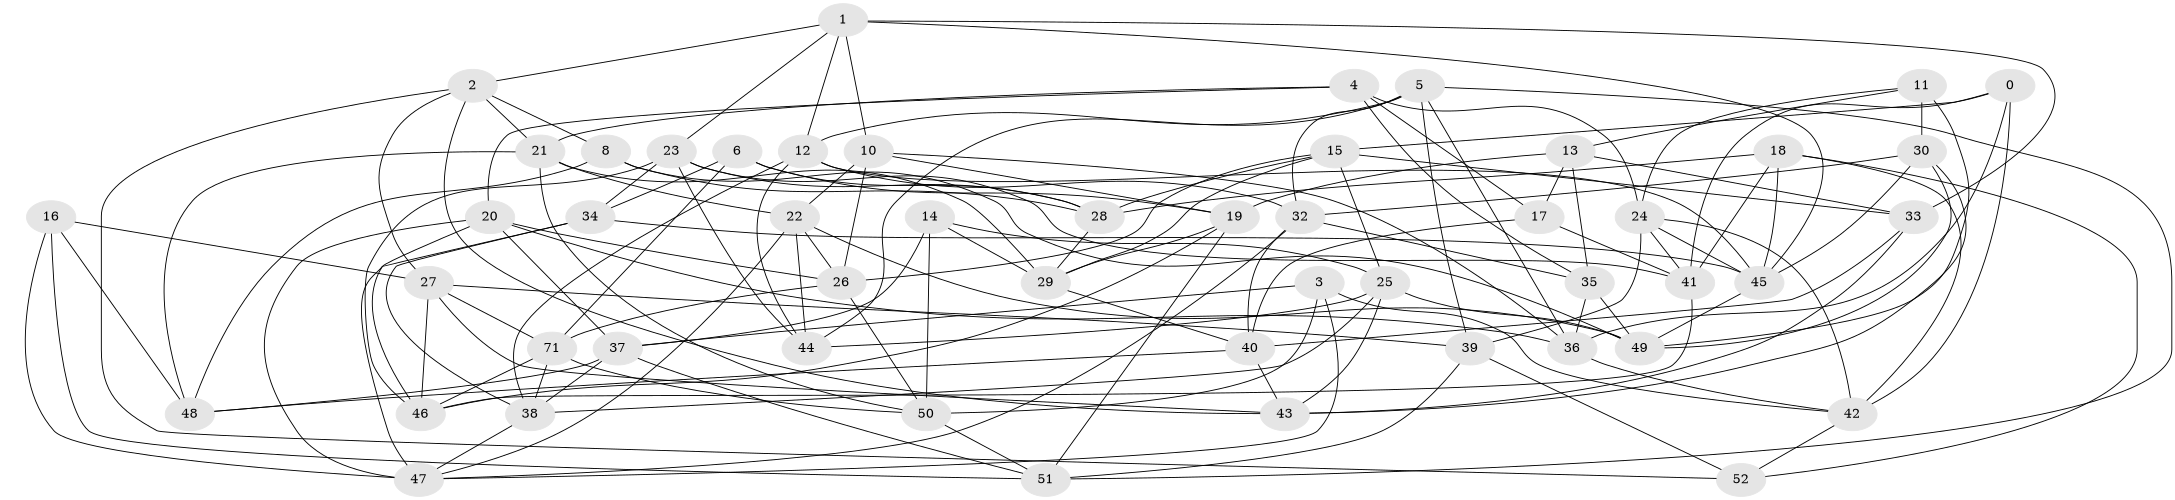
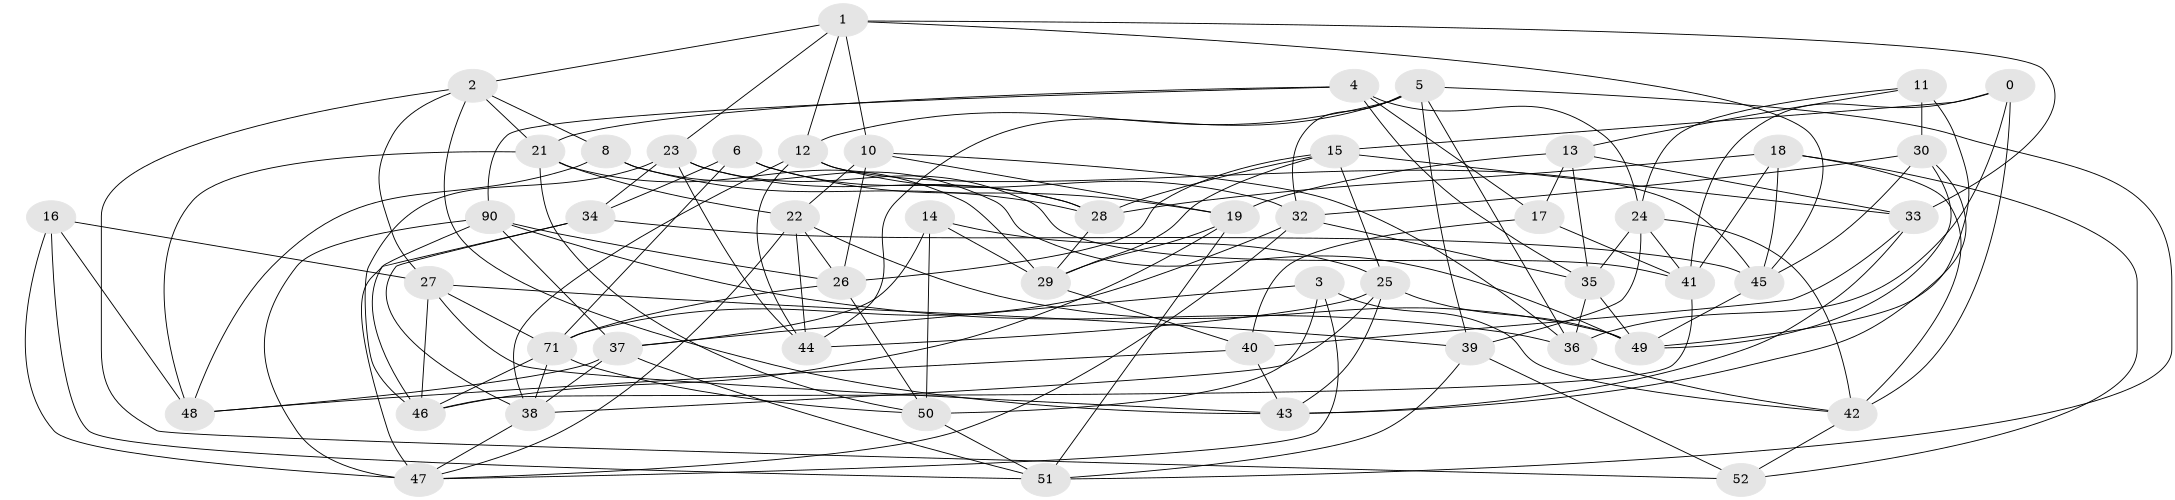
  graph {
    node [color=gray90 style=filled]
    edge [weight=1.0]
    1
    2
    10
    12
    23
    33
    45
    8
    21
    27
    43
    52
    36
    19
    22
    26
    32
    44
    38
    28
    34
    46
    41
    40
    49
    48
    50
    29
    39
    n30 [label=71]
    3
    37
    42
    47
    51
    4
    17
-   20
+   20 [label=90]
    24
    35
    5
    6
    n43 [label=0]
    15
    25
    11
    13
    30
    14
    16
    18
    1 -- 2
    1 -- 10
    1 -- 12
    1 -- 23
    1 -- 33
    1 -- 45
    2 -- 8
    2 -- 21
    2 -- 27
    2 -- 43
    2 -- 52
    10 -- 36
    10 -- 19
    10 -- 22
    10 -- 26
    12 -- 45
    12 -- 32
    12 -- 44
    12 -- 38
    23 -- 44
    23 -- 28
    23 -- 34
    23 -- 46
    23 -- 41
    33 -- 43
    33 -- 40
    45 -- 49
    8 -- 28
    8 -- 49
    8 -- 48
    21 -- 22
    21 -- 48
    21 -- 50
    21 -- 29 [weight=2.0]
    27 -- 43
    27 -- 46
    27 -- 39
    27 -- n30
    36 -- 42
    19 -- 46
    19 -- 29
    19 -- 51
    22 -- 26
    22 -- 44
    22 -- 49
    22 -- 47
    26 -- 50
    26 -- n30
-   32 -- 40
+   32 -- n30
    32 -- 47
    32 -- 35
    38 -- 47
    28 -- 29
    34 -- 45
    34 -- 38
    34 -- 47 [weight=2.0]
    41 -- 46
    40 -- 43
    40 -- 48
    50 -- 51
    29 -- 40
    39 -- 52
    39 -- 51
    n30 -- 38
    n30 -- 46
    n30 -- 50
    3 -- 50
    3 -- 37
    3 -- 42
    3 -- 47
    37 -- 38
    37 -- 48
    37 -- 51
    42 -- 52
    4 -- 21
    4 -- 17
    4 -- 20
    4 -- 24
    4 -- 35
    17 -- 41
    17 -- 40
    20 -- 36
    20 -- 26
    20 -- 46
    20 -- 37
    20 -- 47
    24 -- 41
    24 -- 39
    24 -- 42
-   24 -- 45
+   24 -- 35
    35 -- 36
    35 -- 49
    5 -- 12
    5 -- 36
    5 -- 32
    5 -- 44
    5 -- 39
    5 -- 51
    6 -- 19
    6 -- 28
    6 -- 34
    6 -- n30
    n43 -- 36
    n43 -- 41
    n43 -- 42
    n43 -- 15
    15 -- 33
    15 -- 26
    15 -- 28
    15 -- 29
    15 -- 25
    25 -- 43
    25 -- 44
    25 -- 38
    25 -- 49
    11 -- 49 [weight=2.0]
    11 -- 24
    11 -- 13
    11 -- 30 [weight=2.0]
    13 -- 33 [weight=2.0]
    13 -- 19
    13 -- 17
    13 -- 35
    30 -- 45
    30 -- 43
    30 -- 32
    30 -- 49
    14 -- 50
    14 -- 29
    14 -- 37
    14 -- 25
    16 -- 27
    16 -- 48
    16 -- 47
    16 -- 51
    18 -- 45
    18 -- 52
    18 -- 28
    18 -- 41
    18 -- 42
  }
